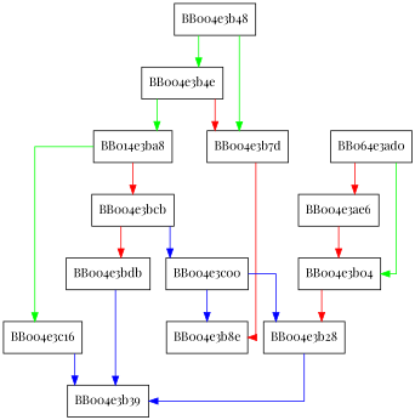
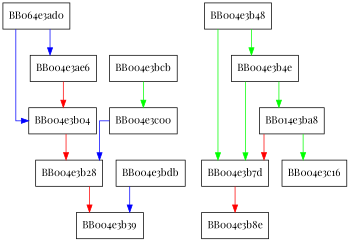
  digraph {
    fontname="Playfair Display"
    splines=ortho
    node [fontname="Playfair Display" shape=box]
    edge [color=red fontname="Playfair Display"]
    n1 [label=BB064e3ad0]
    BB004e3b04
    BB004e3ae6
    BB004e3b28
    BB004e3b39
    BB004e3b48
    BB004e3b7d
    BB004e3b4e
    BB004e3b8e
    n10 [label=BB014e3ba8]
    BB004e3c16
    BB004e3bcb
    BB004e3c00
    BB004e3bdb
-   n1 -> BB004e3b04 [color=green]
-   n1 -> BB004e3ae6
+   n1 -> BB004e3b04 [color=blue]
+   n1 -> BB004e3ae6 [color=blue]
    BB004e3b04 -> BB004e3b28
    BB004e3ae6 -> BB004e3b04
-   BB004e3b28 -> BB004e3b39 [color=blue]
+   BB004e3b28 -> BB004e3b39
    BB004e3b48 -> BB004e3b7d [color=green]
    BB004e3b48 -> BB004e3b4e [color=green]
    BB004e3b7d -> BB004e3b8e
-   BB004e3b4e -> BB004e3b7d
+   BB004e3b4e -> BB004e3b7d [color=green]
    BB004e3b4e -> n10 [color=green]
    n10 -> BB004e3c16 [color=green]
-   n10 -> BB004e3bcb
-   BB004e3c16 -> BB004e3b39 [color=blue]
-   BB004e3bcb -> BB004e3c00 [color=blue]
-   BB004e3bcb -> BB004e3bdb
+   n10 -> BB004e3b7d
+   BB004e3bcb -> BB004e3c00 [color=green]
    BB004e3c00 -> BB004e3b28 [color=blue]
-   BB004e3c00 -> BB004e3b8e [color=blue]
    BB004e3bdb -> BB004e3b39 [color=blue]
  }
